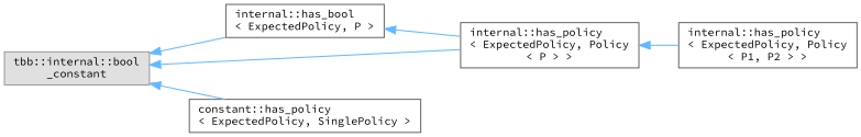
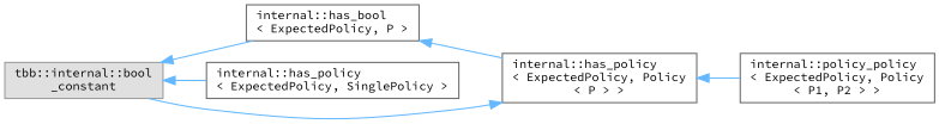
  digraph {
    fontname="Source Code Pro"
    rankdir=LR
    node [color=grey40 fillcolor=white fontname="Source Code Pro" fontsize=10 shape=box style=filled]
    edge [color=steelblue1 dir=back fontname="Source Code Pro" fontsize=10 labelfontname=Helvetica labelfontsize=10 style=solid]
    n1 [color=grey60 fillcolor="#E0E0E0" height=0.2 label="tbb::internal::bool\l_constant" width=0.4]
    n2 [height=0.2 label="internal::has_bool\l\< ExpectedPolicy, P \>" width=0.4]
    n3 [height=0.2 label="internal::has_policy\l\< ExpectedPolicy, Policy\l\< P \> \>" width=0.4]
-   n4 [height=0.2 label="constant::has_policy\l\< ExpectedPolicy, SinglePolicy \>" width=0.4]
-   n5 [height=0.2 label="internal::has_policy\l\< ExpectedPolicy, Policy\l\< P1, P2 \> \>" width=0.4]
+   n4 [height=0.2 label="internal::has_policy\l\< ExpectedPolicy, SinglePolicy \>" width=0.4]
+   n5 [height=0.2 label="internal::policy_policy\l\< ExpectedPolicy, Policy\l\< P1, P2 \> \>" width=0.4]
    n1 -> n2
-   n1 -> n3
+   n3 -> n1
    n1 -> n4
    n2 -> n3
    n3 -> n5
  }
